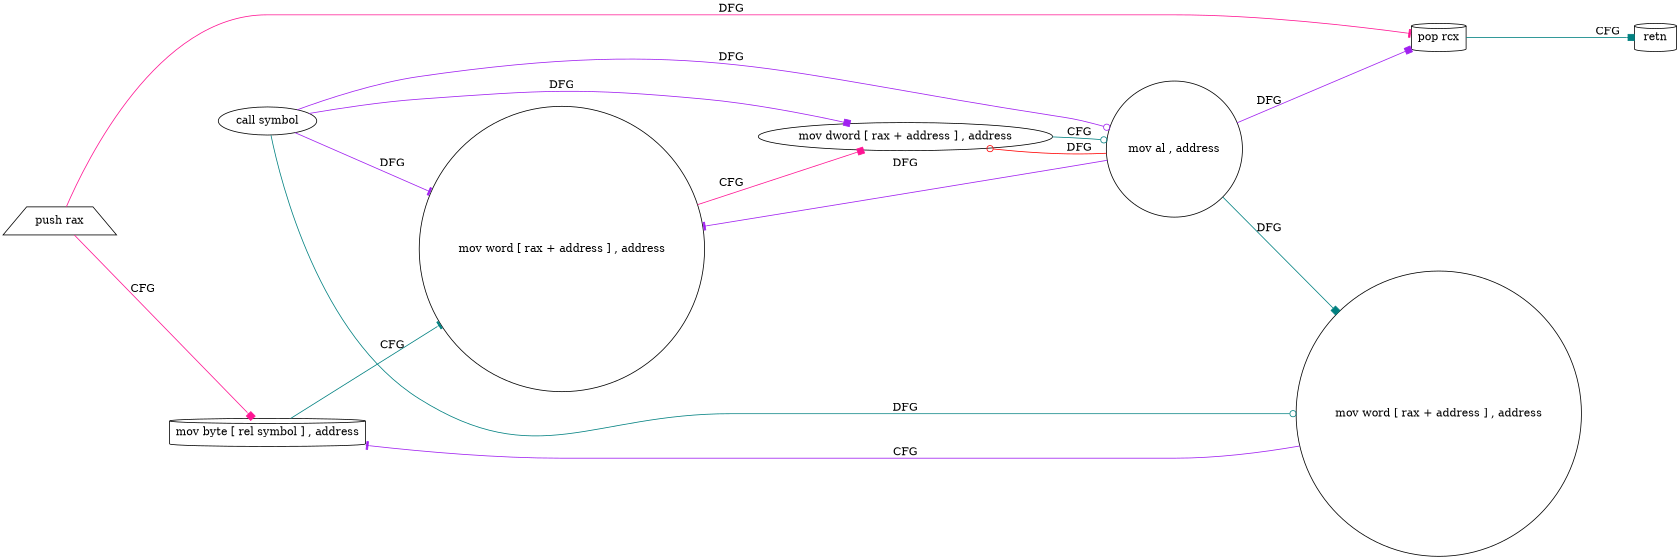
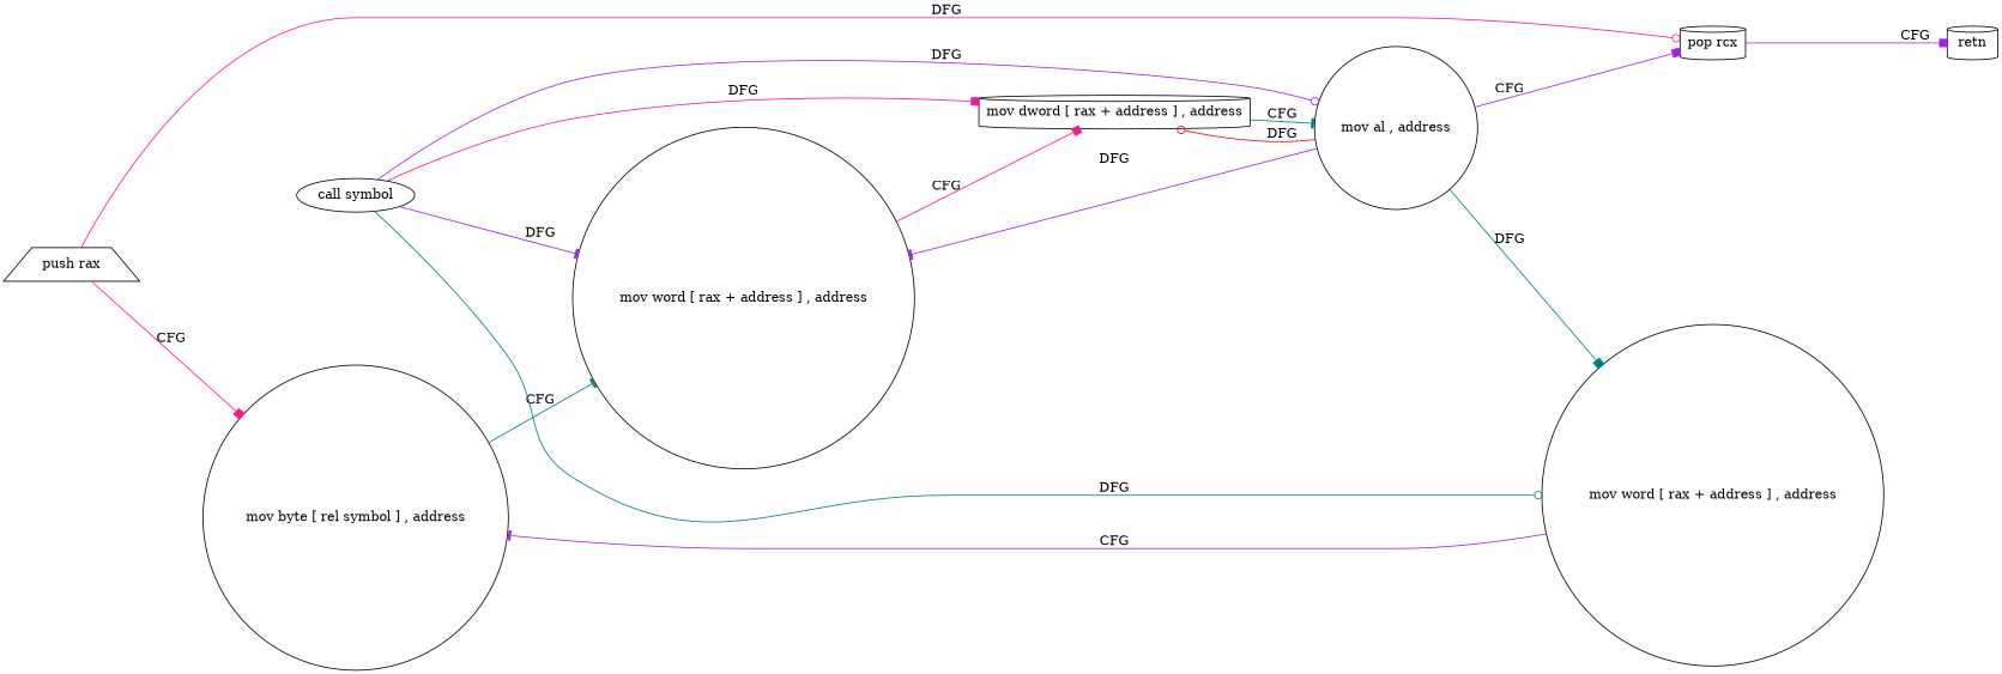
  digraph {
    rankdir=LR
    node [shape=circle]
    edge [arrowhead=box color=purple]
    n1 [label="push rax" shape=trapezium]
    n2 [label="pop rcx" shape=cylinder]
-   n3 [label="mov byte [ rel symbol ] , address" shape=cylinder]
+   n3 [label="mov byte [ rel symbol ] , address"]
    n4 [label="call symbol" shape=ellipse]
    n5 [label="mov word [ rax + address ] , address"]
    n6 [label="mov word [ rax + address ] , address"]
-   n7 [label="mov dword [ rax + address ] , address" shape=ellipse]
+   n7 [label="mov dword [ rax + address ] , address" shape=cylinder]
    n8 [label="mov al , address"]
    n9 [label=retn shape=cylinder]
-   n1 -> n2 [arrowhead=tee color=deeppink label=DFG]
+   n1 -> n2 [arrowhead=odot color=deeppink label=DFG]
    n1 -> n3 [color=deeppink label=CFG]
-   n2 -> n9 [color=teal label=CFG]
+   n2 -> n9 [label=CFG]
    n3 -> n6 [arrowhead=tee color=teal label=CFG]
    n4 -> n5 [arrowhead=odot color=teal label=DFG]
    n4 -> n6 [arrowhead=tee label=DFG]
-   n4 -> n7 [label=DFG]
+   n4 -> n7 [color=deeppink label=DFG]
    n4 -> n8 [arrowhead=odot label=DFG]
    n5 -> n3 [arrowhead=tee label=CFG]
    n6 -> n7 [color=deeppink label=CFG]
-   n7 -> n8 [arrowhead=odot color=teal label=CFG]
-   n8 -> n2 [label=DFG]
+   n7 -> n8 [arrowhead=tee color=teal label=CFG]
+   n8 -> n2 [label=CFG]
    n8 -> n5 [color=teal label=DFG]
    n8 -> n6 [arrowhead=tee label=DFG]
    n8 -> n7 [arrowhead=odot color=red label=DFG]
  }
